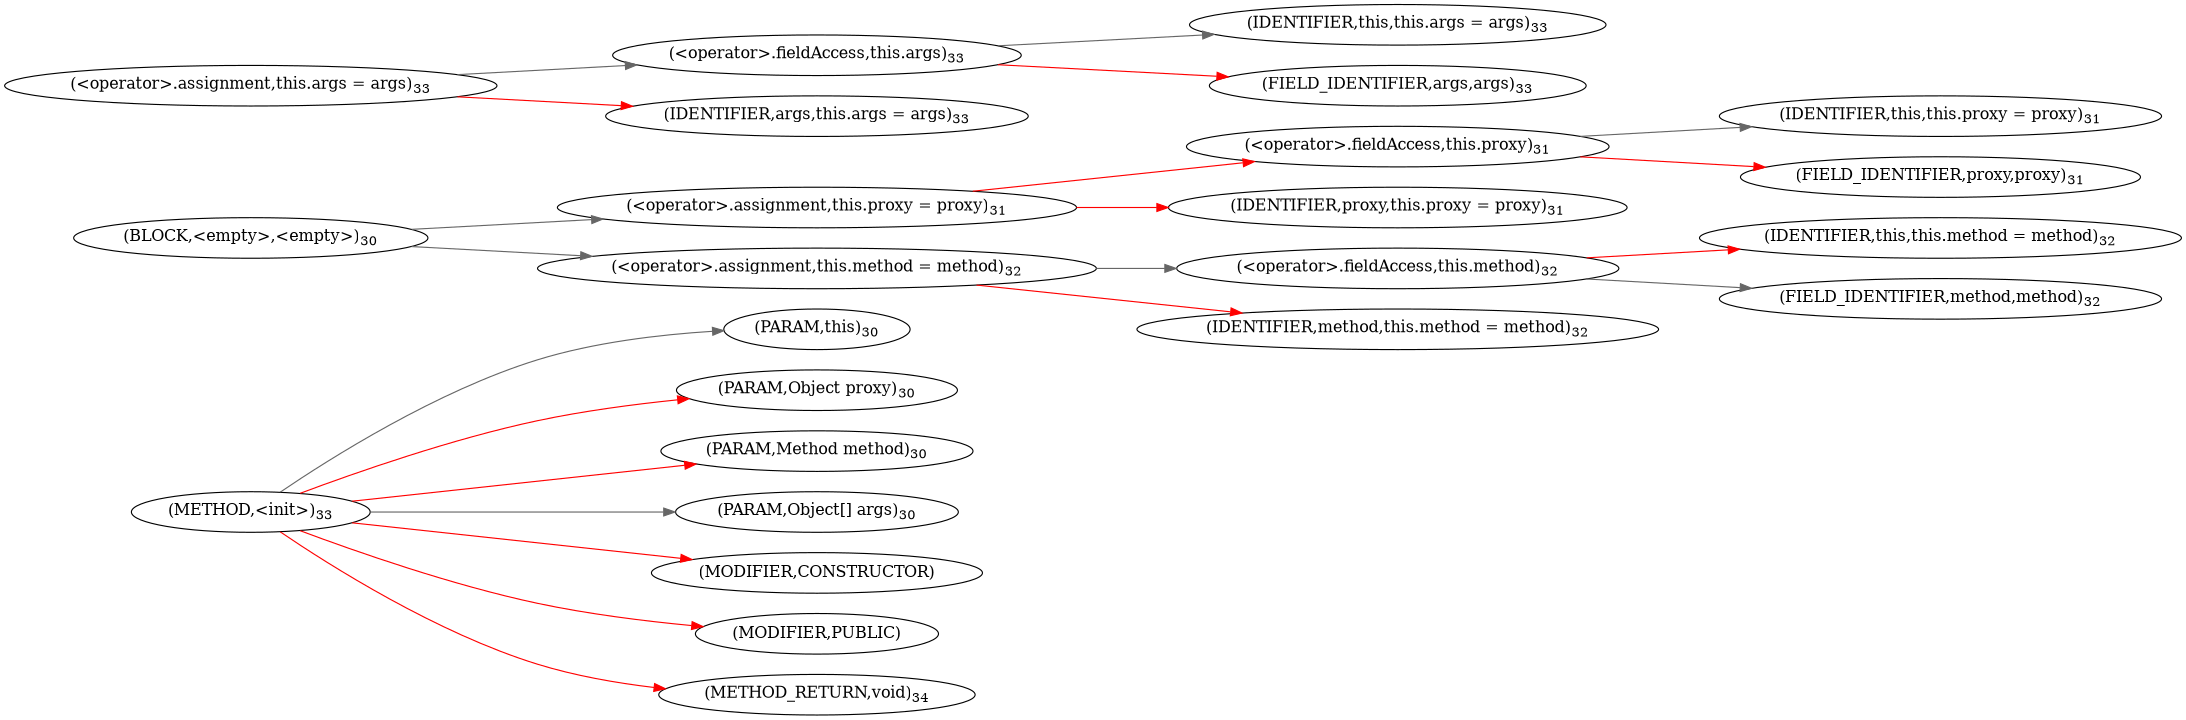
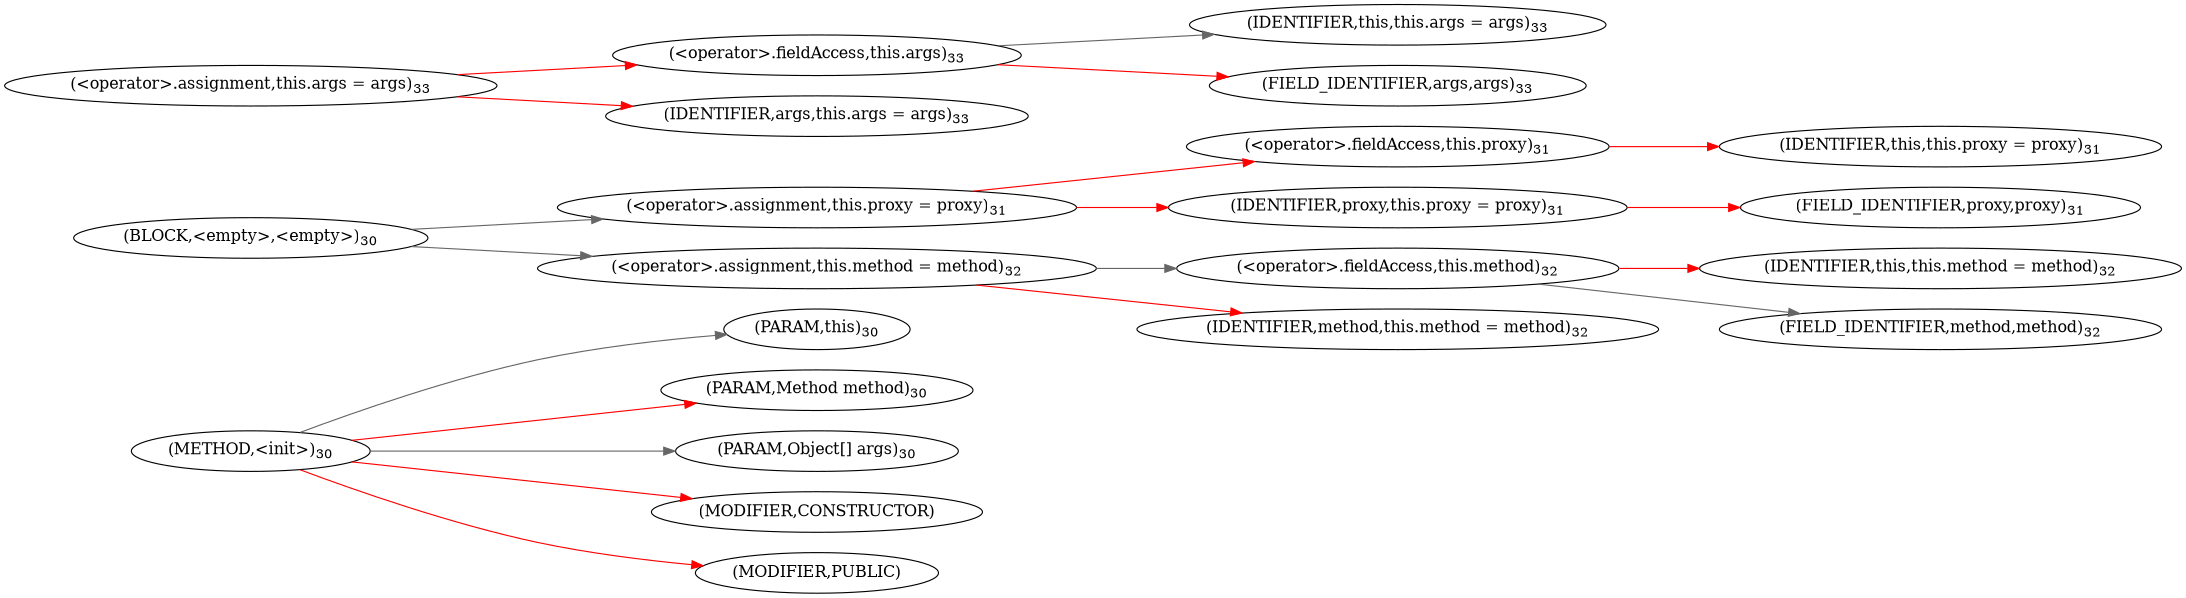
  digraph {
    rankdir=LR
    edge [color=red]
-   n1 [label=<(METHOD,&lt;init&gt;)<SUB>33</SUB>>]
+   n1 [label=<(METHOD,&lt;init&gt;)<SUB>30</SUB>>]
    n2 [label=<(PARAM,this)<SUB>30</SUB>>]
-   n3 [label=<(PARAM,Object proxy)<SUB>30</SUB>>]
    n4 [label=<(PARAM,Method method)<SUB>30</SUB>>]
    n5 [label=<(PARAM,Object[] args)<SUB>30</SUB>>]
    n6 [label=<(MODIFIER,CONSTRUCTOR)>]
    n7 [label=<(MODIFIER,PUBLIC)>]
-   n8 [label=<(METHOD_RETURN,void)<SUB>34</SUB>>]
    n9 [label=<(BLOCK,&lt;empty&gt;,&lt;empty&gt;)<SUB>30</SUB>>]
    n10 [label=<(&lt;operator&gt;.assignment,this.proxy = proxy)<SUB>31</SUB>>]
    n11 [label=<(&lt;operator&gt;.assignment,this.method = method)<SUB>32</SUB>>]
    n12 [label=<(&lt;operator&gt;.fieldAccess,this.proxy)<SUB>31</SUB>>]
    n13 [label=<(IDENTIFIER,proxy,this.proxy = proxy)<SUB>31</SUB>>]
    n14 [label=<(&lt;operator&gt;.fieldAccess,this.method)<SUB>32</SUB>>]
    n15 [label=<(IDENTIFIER,method,this.method = method)<SUB>32</SUB>>]
    n16 [label=<(&lt;operator&gt;.assignment,this.args = args)<SUB>33</SUB>>]
    n17 [label=<(&lt;operator&gt;.fieldAccess,this.args)<SUB>33</SUB>>]
    n18 [label=<(IDENTIFIER,args,this.args = args)<SUB>33</SUB>>]
    n19 [label=<(IDENTIFIER,this,this.proxy = proxy)<SUB>31</SUB>>]
    n20 [label=<(FIELD_IDENTIFIER,proxy,proxy)<SUB>31</SUB>>]
    n21 [label=<(IDENTIFIER,this,this.method = method)<SUB>32</SUB>>]
    n22 [label=<(FIELD_IDENTIFIER,method,method)<SUB>32</SUB>>]
    n23 [label=<(IDENTIFIER,this,this.args = args)<SUB>33</SUB>>]
    n24 [label=<(FIELD_IDENTIFIER,args,args)<SUB>33</SUB>>]
    n1 -> n2 [color=gray40]
-   n1 -> n3
    n1 -> n4
    n1 -> n5 [color=gray40]
    n1 -> n6
    n1 -> n7
-   n1 -> n8
    n9 -> n10 [color=gray40]
    n9 -> n11 [color=gray40]
    n10 -> n12
    n10 -> n13
    n11 -> n14 [color=gray40]
    n11 -> n15
-   n12 -> n19 [color=gray40]
-   n12 -> n20
+   n12 -> n19
+   n13 -> n20
    n14 -> n21
    n14 -> n22 [color=gray40]
-   n16 -> n17 [color=gray40]
+   n16 -> n17
    n16 -> n18
    n17 -> n23 [color=gray40]
    n17 -> n24
  }
